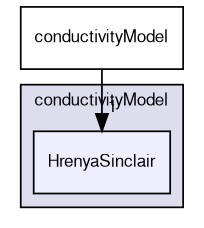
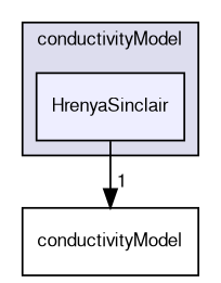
  digraph {
    compound=true
    node [fontname=FreeSans fontsize=10 shape=box]
    n1 [fillcolor="#eeeeff" label=HrenyaSinclair pencolor=black style=filled]
    n2 [label=conductivityModel]
    subgraph cluster_1 {
      bgcolor="#ddddee"
      fontname=FreeSans
      fontsize=10
      label=conductivityModel
      pencolor=black
      n1
    }
-   n2 -> n1 [headlabel=1 labeldistance=1.5 labelfontname=FreeSans labelfontsize=10]
+   n1 -> n2 [headlabel=1 labeldistance=1.5 labelfontname=FreeSans labelfontsize=10]
  }
